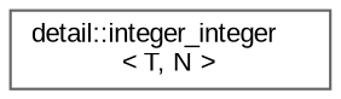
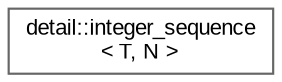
  digraph {
    rankdir=LR
    fontname="Liberation Sans"
-   n1 [color=grey40 fillcolor=white fontname="Liberation Sans" fontsize=10 height=0.2 label="detail::integer_integer\l\< T, N \>" shape=box style=filled width=0.4]
+   n1 [color=grey40 fillcolor=white fontname="Liberation Sans" fontsize=10 height=0.2 label="detail::integer_sequence\l\< T, N \>" shape=box style=filled width=0.4]
  }
